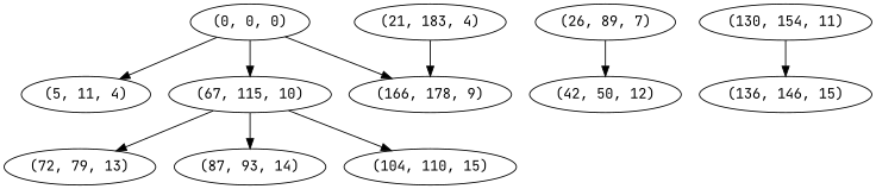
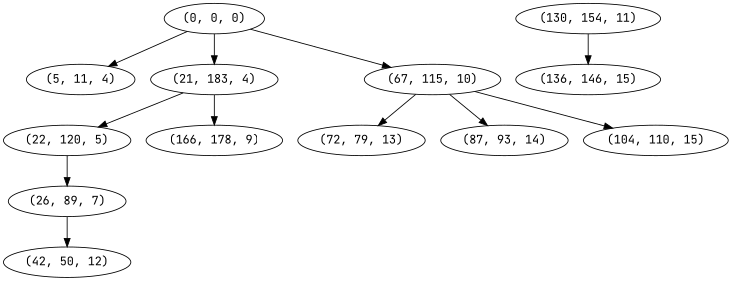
  digraph {
    fontname="JetBrains Mono"
    node [fontname="JetBrains Mono"]
    edge [fontname="JetBrains Mono"]
    "(0, 0, 0)"
    "(5, 11, 4)"
    "(21, 183, 4)"
    "(67, 115, 10)"
+   "(22, 120, 5)"
    "(166, 178, 9)"
    n7 [label="(26, 89, 7)"]
    "(130, 154, 11)"
    "(136, 146, 15)"
    "(42, 50, 12)"
    "(72, 79, 13)"
    "(87, 93, 14)"
    "(104, 110, 15)"
    "(0, 0, 0)" -> "(5, 11, 4)"
-   "(0, 0, 0)" -> "(166, 178, 9)"
+   "(0, 0, 0)" -> "(21, 183, 4)"
    "(0, 0, 0)" -> "(67, 115, 10)"
+   "(21, 183, 4)" -> "(22, 120, 5)"
    "(21, 183, 4)" -> "(166, 178, 9)"
    "(67, 115, 10)" -> "(72, 79, 13)"
    "(67, 115, 10)" -> "(87, 93, 14)"
    "(67, 115, 10)" -> "(104, 110, 15)"
+   "(22, 120, 5)" -> n7
    n7 -> "(42, 50, 12)"
    "(130, 154, 11)" -> "(136, 146, 15)"
  }
